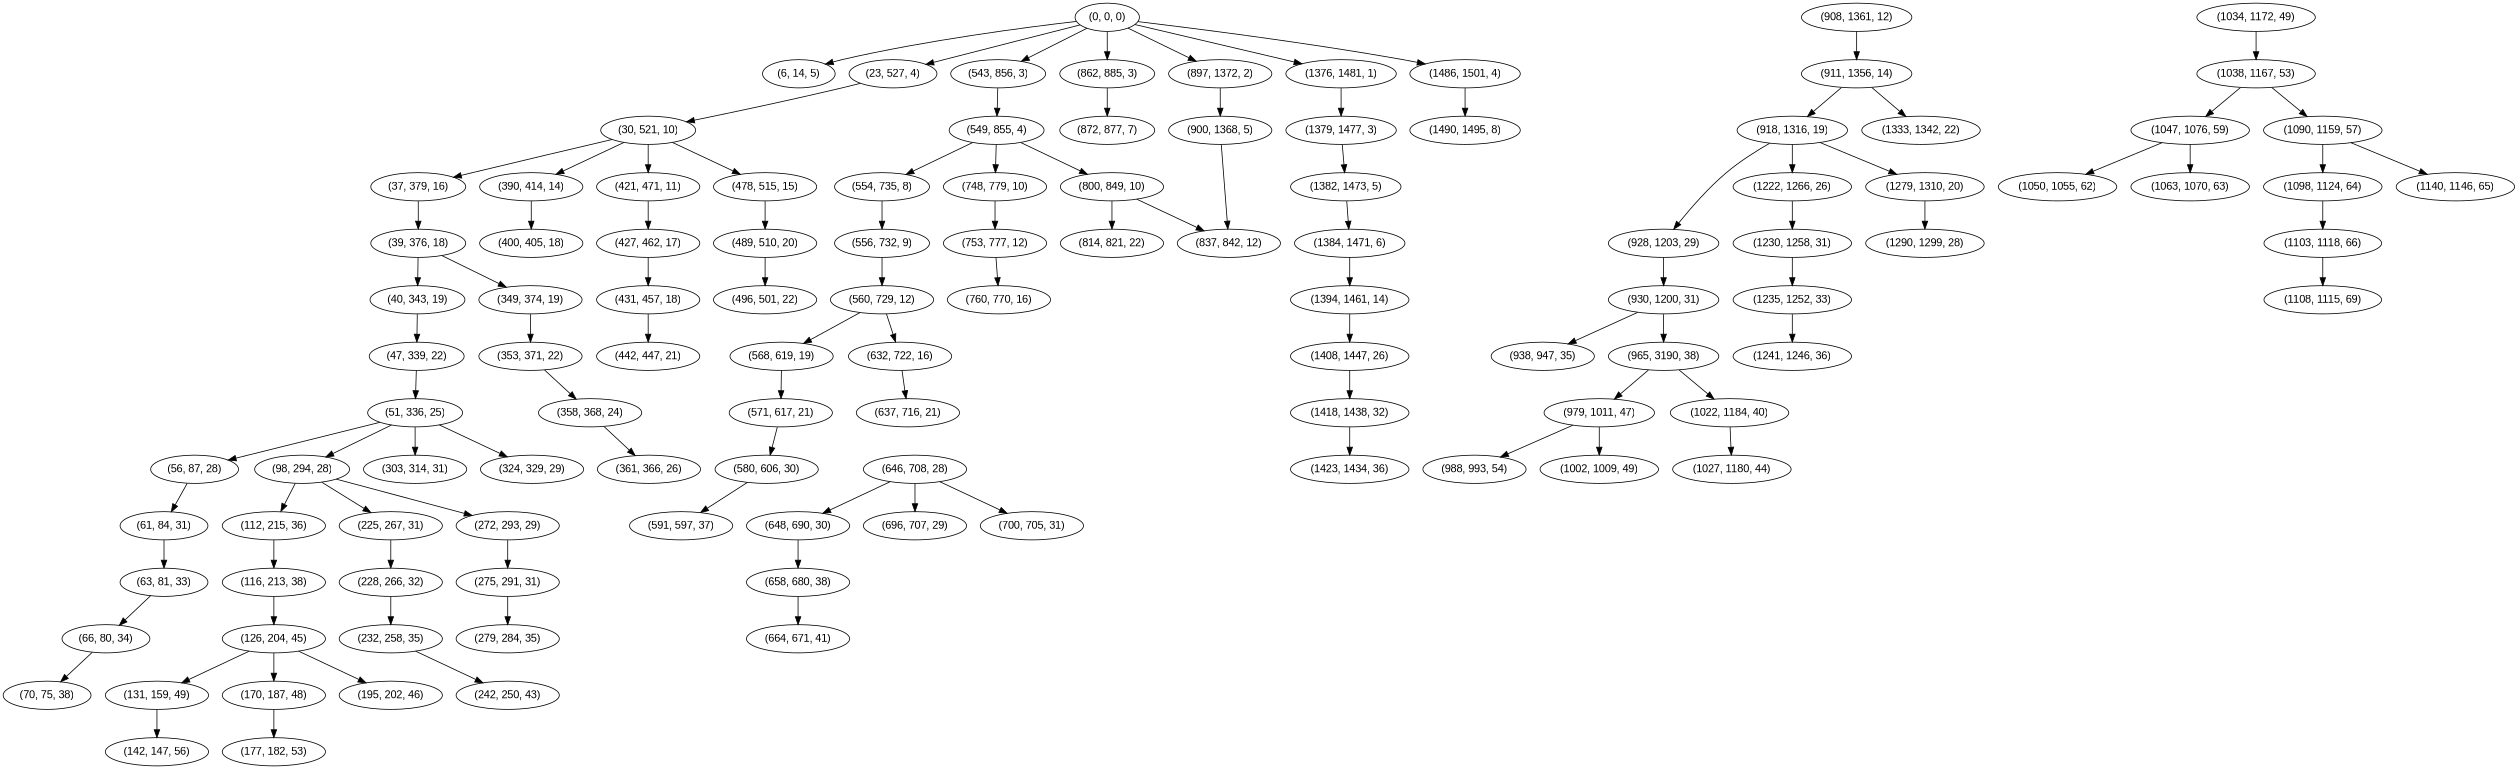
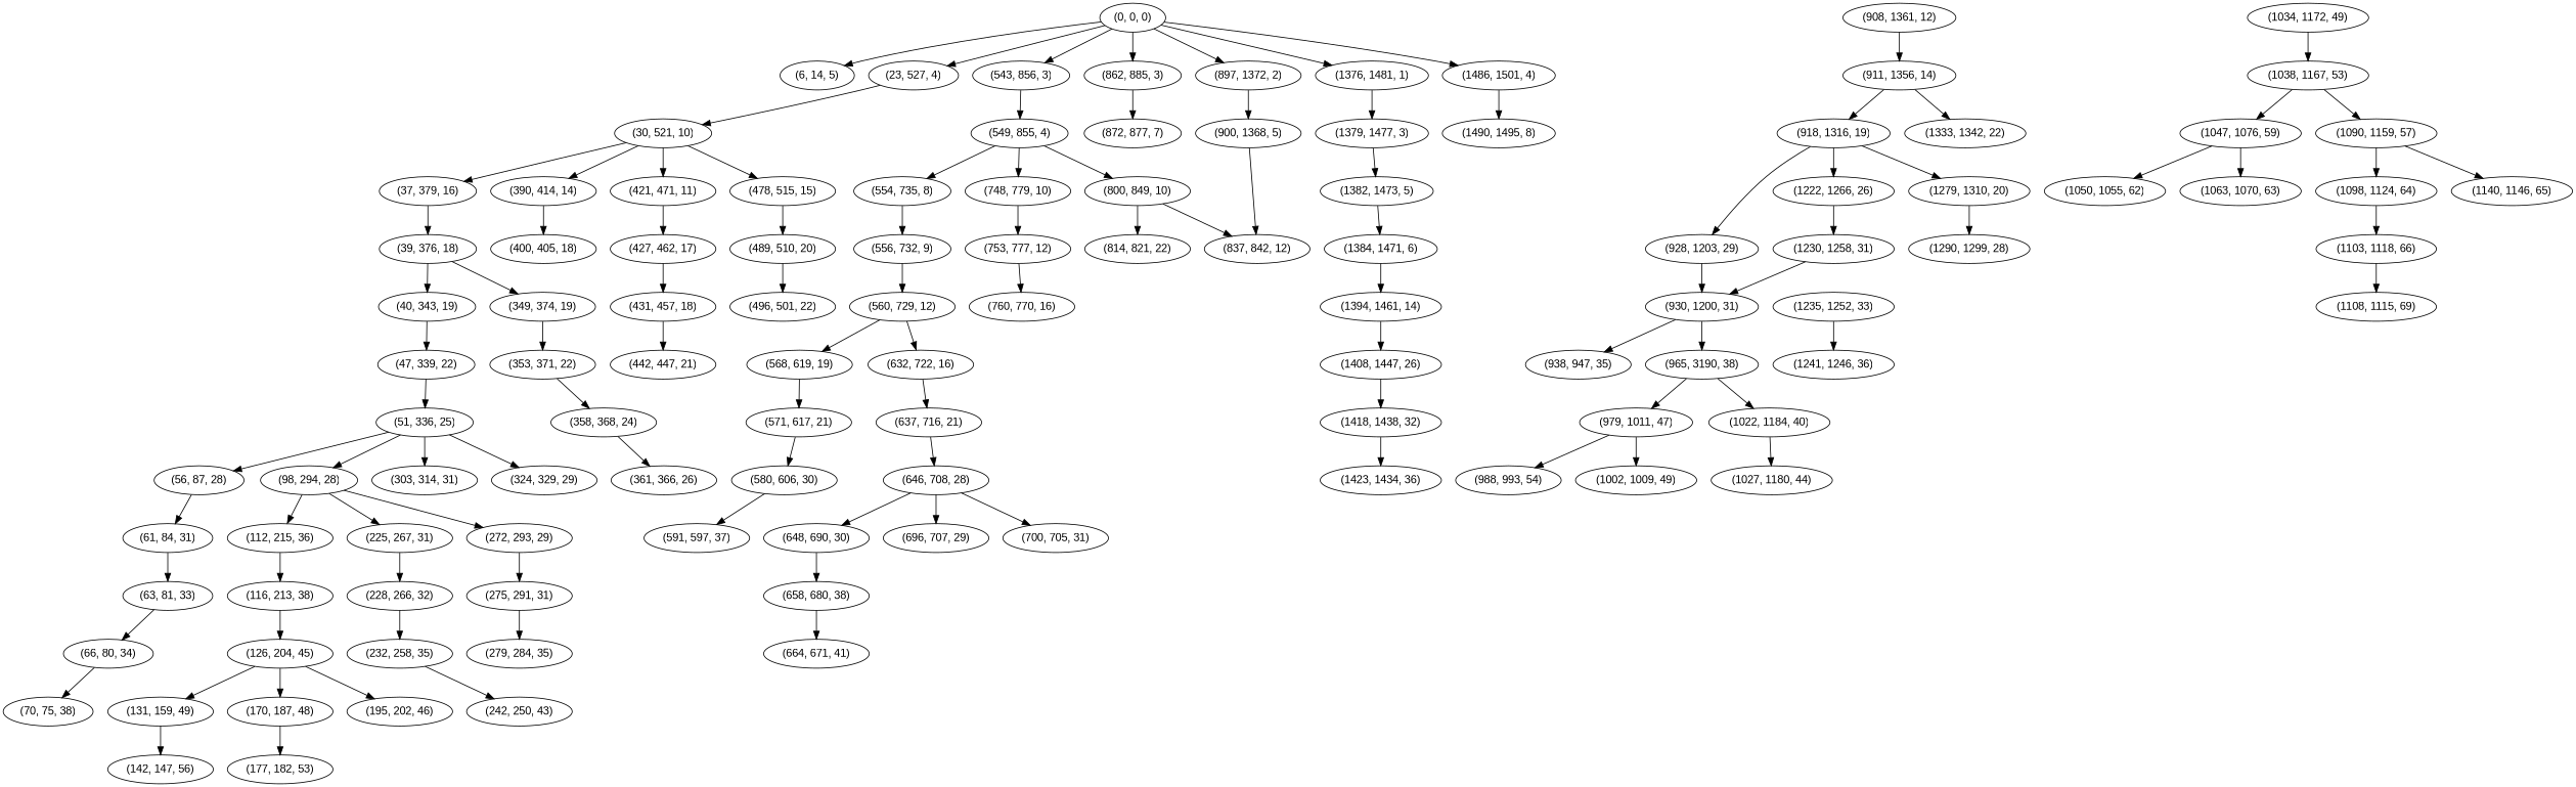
  digraph {
    fontname="Liberation Sans"
    node [fontname="Liberation Sans"]
    edge [fontname="Liberation Sans"]
    "(0, 0, 0)"
    "(6, 14, 5)"
    "(23, 527, 4)"
    "(543, 856, 3)"
    "(862, 885, 3)"
    "(897, 1372, 2)"
    "(1376, 1481, 1)"
    "(1486, 1501, 4)"
    "(30, 521, 10)"
    "(549, 855, 4)"
    "(872, 877, 7)"
    "(900, 1368, 5)"
    "(1379, 1477, 3)"
    "(1490, 1495, 8)"
    "(37, 379, 16)"
    "(390, 414, 14)"
    "(421, 471, 11)"
    "(478, 515, 15)"
    "(39, 376, 18)"
    "(400, 405, 18)"
    "(427, 462, 17)"
    "(489, 510, 20)"
    "(40, 343, 19)"
    "(349, 374, 19)"
    "(47, 339, 22)"
    "(353, 371, 22)"
    "(51, 336, 25)"
    "(56, 87, 28)"
    "(98, 294, 28)"
    "(303, 314, 31)"
    "(324, 329, 29)"
    "(61, 84, 31)"
    "(112, 215, 36)"
    "(225, 267, 31)"
    "(272, 293, 29)"
    "(63, 81, 33)"
    "(66, 80, 34)"
    "(70, 75, 38)"
    "(116, 213, 38)"
    "(228, 266, 32)"
    "(275, 291, 31)"
    "(126, 204, 45)"
    "(131, 159, 49)"
    "(170, 187, 48)"
    "(195, 202, 46)"
    "(142, 147, 56)"
    "(177, 182, 53)"
    "(232, 258, 35)"
    "(242, 250, 43)"
    "(279, 284, 35)"
    "(358, 368, 24)"
    "(361, 366, 26)"
    "(431, 457, 18)"
    "(442, 447, 21)"
    "(496, 501, 22)"
    "(554, 735, 8)"
    "(748, 779, 10)"
    "(800, 849, 10)"
    "(556, 732, 9)"
    "(753, 777, 12)"
    "(814, 821, 22)"
    "(837, 842, 12)"
    "(560, 729, 12)"
    "(568, 619, 19)"
    "(632, 722, 16)"
    "(571, 617, 21)"
    "(637, 716, 21)"
    "(580, 606, 30)"
    "(591, 597, 37)"
    "(646, 708, 28)"
    "(648, 690, 30)"
    "(696, 707, 29)"
    "(700, 705, 31)"
    "(658, 680, 38)"
    "(664, 671, 41)"
    "(760, 770, 16)"
    "(908, 1361, 12)"
    "(911, 1356, 14)"
    "(918, 1316, 19)"
    "(1333, 1342, 22)"
    "(928, 1203, 29)"
    "(1222, 1266, 26)"
    "(1279, 1310, 20)"
    "(930, 1200, 31)"
    "(1230, 1258, 31)"
    "(1290, 1299, 28)"
    "(938, 947, 35)"
    n88 [label="(965, 3190, 38)"]
    "(979, 1011, 47)"
    "(1022, 1184, 40)"
    "(988, 993, 54)"
    "(1002, 1009, 49)"
    "(1027, 1180, 44)"
    "(1034, 1172, 49)"
    "(1038, 1167, 53)"
    "(1047, 1076, 59)"
    "(1090, 1159, 57)"
    "(1050, 1055, 62)"
    "(1063, 1070, 63)"
    "(1098, 1124, 64)"
    "(1140, 1146, 65)"
    "(1103, 1118, 66)"
    "(1108, 1115, 69)"
    "(1235, 1252, 33)"
    "(1241, 1246, 36)"
    "(1382, 1473, 5)"
    "(1384, 1471, 6)"
    "(1394, 1461, 14)"
    "(1408, 1447, 26)"
    "(1418, 1438, 32)"
    "(1423, 1434, 36)"
    "(0, 0, 0)" -> "(6, 14, 5)"
    "(0, 0, 0)" -> "(23, 527, 4)"
    "(0, 0, 0)" -> "(543, 856, 3)"
    "(0, 0, 0)" -> "(862, 885, 3)"
    "(0, 0, 0)" -> "(897, 1372, 2)"
    "(0, 0, 0)" -> "(1376, 1481, 1)"
    "(0, 0, 0)" -> "(1486, 1501, 4)"
    "(23, 527, 4)" -> "(30, 521, 10)"
    "(543, 856, 3)" -> "(549, 855, 4)"
    "(862, 885, 3)" -> "(872, 877, 7)"
    "(897, 1372, 2)" -> "(900, 1368, 5)"
    "(1376, 1481, 1)" -> "(1379, 1477, 3)"
    "(1486, 1501, 4)" -> "(1490, 1495, 8)"
    "(30, 521, 10)" -> "(37, 379, 16)"
    "(30, 521, 10)" -> "(390, 414, 14)"
    "(30, 521, 10)" -> "(421, 471, 11)"
    "(30, 521, 10)" -> "(478, 515, 15)"
    "(549, 855, 4)" -> "(554, 735, 8)"
    "(549, 855, 4)" -> "(748, 779, 10)"
    "(549, 855, 4)" -> "(800, 849, 10)"
    "(900, 1368, 5)" -> "(837, 842, 12)"
    "(1379, 1477, 3)" -> "(1382, 1473, 5)"
    "(37, 379, 16)" -> "(39, 376, 18)"
    "(390, 414, 14)" -> "(400, 405, 18)"
    "(421, 471, 11)" -> "(427, 462, 17)"
    "(478, 515, 15)" -> "(489, 510, 20)"
    "(39, 376, 18)" -> "(40, 343, 19)"
    "(39, 376, 18)" -> "(349, 374, 19)"
    "(427, 462, 17)" -> "(431, 457, 18)"
    "(489, 510, 20)" -> "(496, 501, 22)"
    "(40, 343, 19)" -> "(47, 339, 22)"
    "(349, 374, 19)" -> "(353, 371, 22)"
    "(47, 339, 22)" -> "(51, 336, 25)"
    "(353, 371, 22)" -> "(358, 368, 24)"
    "(51, 336, 25)" -> "(56, 87, 28)"
    "(51, 336, 25)" -> "(98, 294, 28)"
    "(51, 336, 25)" -> "(303, 314, 31)"
    "(51, 336, 25)" -> "(324, 329, 29)"
    "(56, 87, 28)" -> "(61, 84, 31)"
    "(98, 294, 28)" -> "(112, 215, 36)"
    "(98, 294, 28)" -> "(225, 267, 31)"
    "(98, 294, 28)" -> "(272, 293, 29)"
    "(61, 84, 31)" -> "(63, 81, 33)"
    "(112, 215, 36)" -> "(116, 213, 38)"
    "(225, 267, 31)" -> "(228, 266, 32)"
    "(272, 293, 29)" -> "(275, 291, 31)"
    "(63, 81, 33)" -> "(66, 80, 34)"
    "(66, 80, 34)" -> "(70, 75, 38)"
    "(116, 213, 38)" -> "(126, 204, 45)"
    "(228, 266, 32)" -> "(232, 258, 35)"
    "(275, 291, 31)" -> "(279, 284, 35)"
    "(126, 204, 45)" -> "(131, 159, 49)"
    "(126, 204, 45)" -> "(170, 187, 48)"
    "(126, 204, 45)" -> "(195, 202, 46)"
    "(131, 159, 49)" -> "(142, 147, 56)"
    "(170, 187, 48)" -> "(177, 182, 53)"
    "(232, 258, 35)" -> "(242, 250, 43)"
    "(358, 368, 24)" -> "(361, 366, 26)"
    "(431, 457, 18)" -> "(442, 447, 21)"
    "(554, 735, 8)" -> "(556, 732, 9)"
    "(748, 779, 10)" -> "(753, 777, 12)"
    "(800, 849, 10)" -> "(814, 821, 22)"
    "(800, 849, 10)" -> "(837, 842, 12)"
    "(556, 732, 9)" -> "(560, 729, 12)"
    "(753, 777, 12)" -> "(760, 770, 16)"
    "(560, 729, 12)" -> "(568, 619, 19)"
    "(560, 729, 12)" -> "(632, 722, 16)"
    "(568, 619, 19)" -> "(571, 617, 21)"
    "(632, 722, 16)" -> "(637, 716, 21)"
    "(571, 617, 21)" -> "(580, 606, 30)"
+   "(637, 716, 21)" -> "(646, 708, 28)"
    "(580, 606, 30)" -> "(591, 597, 37)"
    "(646, 708, 28)" -> "(648, 690, 30)"
    "(646, 708, 28)" -> "(696, 707, 29)"
    "(646, 708, 28)" -> "(700, 705, 31)"
    "(648, 690, 30)" -> "(658, 680, 38)"
    "(658, 680, 38)" -> "(664, 671, 41)"
    "(908, 1361, 12)" -> "(911, 1356, 14)"
    "(911, 1356, 14)" -> "(918, 1316, 19)"
    "(911, 1356, 14)" -> "(1333, 1342, 22)"
    "(918, 1316, 19)" -> "(928, 1203, 29)"
    "(918, 1316, 19)" -> "(1222, 1266, 26)"
    "(918, 1316, 19)" -> "(1279, 1310, 20)"
    "(928, 1203, 29)" -> "(930, 1200, 31)"
    "(1222, 1266, 26)" -> "(1230, 1258, 31)"
    "(1279, 1310, 20)" -> "(1290, 1299, 28)"
    "(930, 1200, 31)" -> "(938, 947, 35)"
    "(930, 1200, 31)" -> n88
-   "(1230, 1258, 31)" -> "(1235, 1252, 33)"
+   "(1230, 1258, 31)" -> "(930, 1200, 31)"
    n88 -> "(979, 1011, 47)"
    n88 -> "(1022, 1184, 40)"
    "(979, 1011, 47)" -> "(988, 993, 54)"
    "(979, 1011, 47)" -> "(1002, 1009, 49)"
    "(1022, 1184, 40)" -> "(1027, 1180, 44)"
    "(1034, 1172, 49)" -> "(1038, 1167, 53)"
    "(1038, 1167, 53)" -> "(1047, 1076, 59)"
    "(1038, 1167, 53)" -> "(1090, 1159, 57)"
    "(1047, 1076, 59)" -> "(1050, 1055, 62)"
    "(1047, 1076, 59)" -> "(1063, 1070, 63)"
    "(1090, 1159, 57)" -> "(1098, 1124, 64)"
    "(1090, 1159, 57)" -> "(1140, 1146, 65)"
    "(1098, 1124, 64)" -> "(1103, 1118, 66)"
    "(1103, 1118, 66)" -> "(1108, 1115, 69)"
    "(1235, 1252, 33)" -> "(1241, 1246, 36)"
    "(1382, 1473, 5)" -> "(1384, 1471, 6)"
    "(1384, 1471, 6)" -> "(1394, 1461, 14)"
    "(1394, 1461, 14)" -> "(1408, 1447, 26)"
    "(1408, 1447, 26)" -> "(1418, 1438, 32)"
    "(1418, 1438, 32)" -> "(1423, 1434, 36)"
  }
